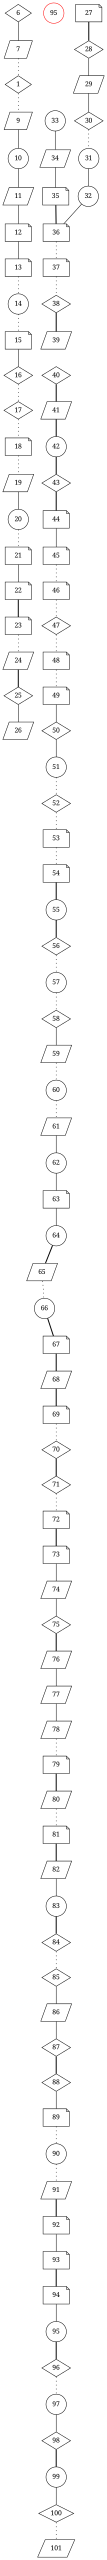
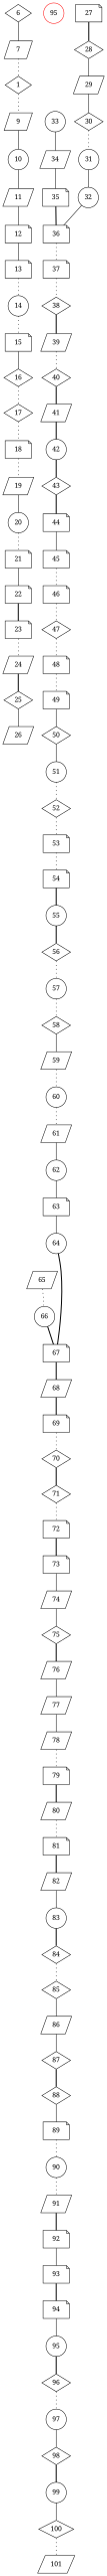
  graph {
    fontname="Noto Serif"
    node [fontname="Noto Serif" shape=note]
    edge [fontname="Noto Serif" style=solid]
    6 [shape=diamond]
    7 [shape=parallelogram]
    n3 [label=1 shape=diamond]
    9 [shape=parallelogram]
    n5 [color=red label=95 shape=circle weight=95]
    10 [shape=circle]
    11 [shape=parallelogram]
    12
    13
    14 [shape=circle]
    15
    16 [shape=diamond]
    17 [shape=diamond]
    18
    19 [shape=parallelogram]
    20 [shape=circle]
    21
    22
    23
    24 [shape=parallelogram]
    25 [shape=diamond]
    26 [shape=parallelogram]
    28 [shape=diamond]
    27
    29 [shape=parallelogram]
    30 [shape=diamond]
    31 [shape=circle]
    32 [shape=circle]
    36
    33 [shape=circle]
    34 [shape=parallelogram]
    35
    37
    38 [shape=diamond]
    39 [shape=parallelogram]
    40 [shape=diamond]
    41 [shape=parallelogram]
    42 [shape=circle]
    43 [shape=diamond]
    44
    45
    46
    47 [shape=diamond]
    48
    49
    50 [shape=diamond]
    51 [shape=circle]
    52 [shape=diamond]
    53
    54
    55 [shape=circle]
    56 [shape=diamond]
    57 [shape=circle]
    58 [shape=diamond]
    59 [shape=parallelogram]
    60 [shape=circle]
    61 [shape=parallelogram]
    62 [shape=circle]
    63
    64 [shape=circle]
    65 [shape=parallelogram]
    66 [shape=circle]
    67
    68 [shape=parallelogram]
    69
    70 [shape=diamond]
    71 [shape=diamond]
    72
    73
    74 [shape=parallelogram]
    75 [shape=diamond]
    76 [shape=parallelogram]
    77 [shape=parallelogram]
    78 [shape=parallelogram]
    79
    80 [shape=parallelogram]
    81
    82 [shape=parallelogram]
    83 [shape=circle]
    84 [shape=diamond]
    85 [shape=diamond]
    86 [shape=parallelogram]
    87 [shape=diamond]
    88 [shape=diamond]
    89
    90 [shape=circle]
    91 [shape=parallelogram]
    92
    93
    94
    95 [shape=circle]
    96 [shape=diamond]
    97 [shape=circle]
    98 [shape=diamond]
    99 [shape=circle]
    100 [shape=diamond]
    101 [shape=parallelogram]
    6 -- 7
    7 -- n3 [style=dotted]
    n3 -- 9 [style=dotted]
    9 -- 10
    10 -- 11
    11 -- 12
    12 -- 13
    13 -- 14 [style=dotted]
    14 -- 15 [style=dotted]
    15 -- 16
    16 -- 17 [style=dotted]
    17 -- 18 [style=dotted]
    18 -- 19 [style=dotted]
    19 -- 20
    20 -- 21 [style=dotted]
    21 -- 22
    22 -- 23 [style=bold]
    23 -- 24 [style=dotted]
    24 -- 25 [style=bold]
    25 -- 26
    28 -- 29
    27 -- 28 [style=bold]
    29 -- 30
    30 -- 31 [style=dotted]
    31 -- 32
    32 -- 36
    36 -- 37 [style=dotted]
    33 -- 34
    34 -- 35
    35 -- 36 [style=bold]
    37 -- 38 [style=dotted]
    38 -- 39 [style=bold]
+   39 -- 40 [style=dotted]
    40 -- 41 [style=bold]
    41 -- 42 [style=bold]
    42 -- 43 [style=bold]
    43 -- 44 [style=bold]
    44 -- 45
    45 -- 46 [style=dotted]
    46 -- 47 [style=dotted]
    47 -- 48 [style=dotted]
    48 -- 49 [style=dotted]
    49 -- 50
    50 -- 51
    51 -- 52 [style=dotted]
    52 -- 53 [style=dotted]
    53 -- 54 [style=dotted]
    54 -- 55 [style=bold]
    55 -- 56 [style=bold]
    56 -- 57 [style=dotted]
    57 -- 58 [style=dotted]
    58 -- 59
    59 -- 60 [style=dotted]
    60 -- 61 [style=dotted]
    61 -- 62
    62 -- 63
    63 -- 64
-   64 -- 65 [style=bold]
+   64 -- 67 [style=bold]
    65 -- 66 [style=dotted]
    66 -- 67 [style=bold]
    67 -- 68 [style=bold]
    68 -- 69 [style=bold]
    69 -- 70 [style=dotted]
    70 -- 71 [style=bold]
    71 -- 72 [style=dotted]
    72 -- 73 [style=bold]
    73 -- 74
    74 -- 75
    75 -- 76 [style=bold]
    76 -- 77
    77 -- 78
    78 -- 79 [style=dotted]
    79 -- 80 [style=bold]
    80 -- 81 [style=dotted]
    81 -- 82 [style=bold]
    82 -- 83
    83 -- 84 [style=bold]
    84 -- 85 [style=dotted]
    85 -- 86
    86 -- 87
    87 -- 88 [style=bold]
    88 -- 89
    89 -- 90 [style=dotted]
    90 -- 91 [style=dotted]
    91 -- 92 [style=bold]
    92 -- 93
    93 -- 94 [style=bold]
    94 -- 95
    95 -- 96 [style=bold]
    96 -- 97 [style=dotted]
    97 -- 98
    98 -- 99 [style=bold]
    99 -- 100
    100 -- 101 [style=dotted]
  }
